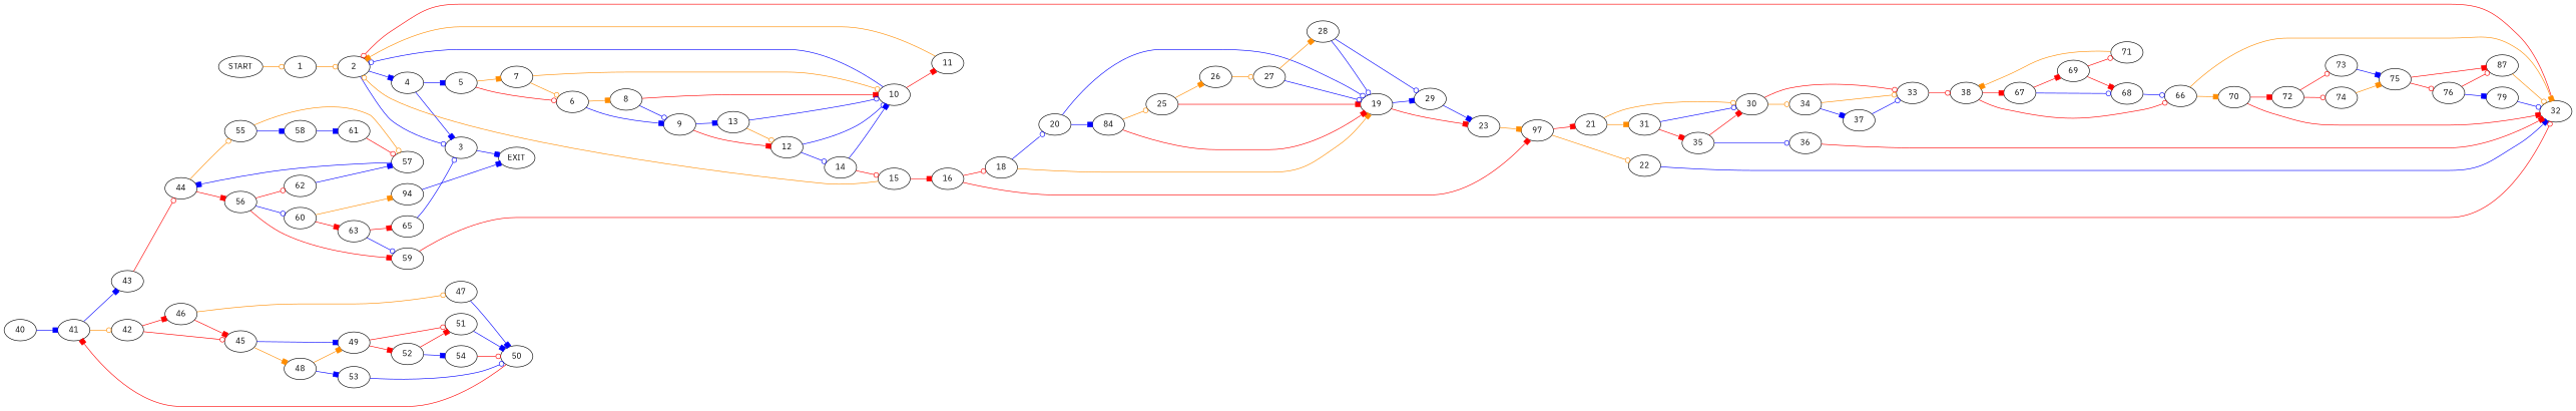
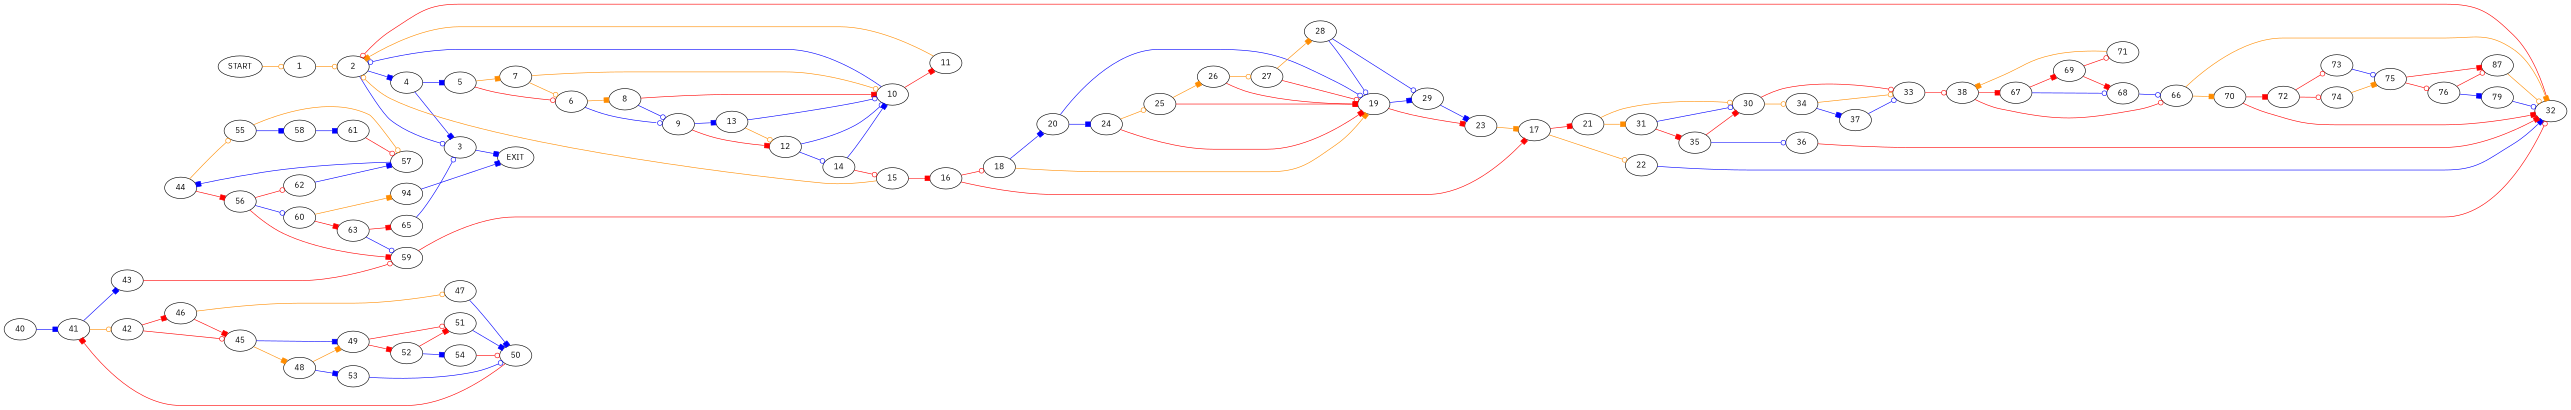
  digraph {
    fontname="IBM Plex Sans"
    rankdir=LR
    node [fontname="IBM Plex Sans"]
    edge [arrowhead=box color=blue fontname="IBM Plex Sans"]
    n1 [label=START]
    1
    2
    n4 [label=EXIT]
    3
    4
    5
    6
    7
    8
    9
    10
    12
    13
    11
    14
    15
    16
-   17 [label=97]
+   17
    18
    21
    22
    19
    20
    30
    31
    32
    23
    29
-   24 [label=84]
+   24
    25
    33
    34
    35
    26
    27
    28
    38
    37
    36
    66
    67
    70
    68
    69
    40
    41
    42
    43
    45
    46
    44
    48
    49
    47
    55
    56
    57
    58
    59
    60
    62
    53
    51
    52
    50
    54
    61
    63
    n70 [label=94]
    65
    72
    71
    73
    74
    75
    76
    n78 [label=87]
    n79 [label=79]
    n1 -> 1 [arrowhead=odot color=darkorange]
    1 -> 2 [arrowhead=odot color=darkorange]
    2 -> 3 [arrowhead=odot]
    2 -> 4
    3 -> n4
    4 -> 3
    4 -> 5
    5 -> 6 [arrowhead=odot color=red]
    5 -> 7 [color=darkorange]
    6 -> 8 [color=darkorange]
-   6 -> 9
+   6 -> 9 [arrowhead=odot]
    7 -> 6 [arrowhead=odot color=darkorange]
    7 -> 10 [arrowhead=odot color=darkorange]
    8 -> 9 [arrowhead=odot]
    8 -> 10 [color=red]
    9 -> 12 [color=red]
    9 -> 13
    10 -> 2 [arrowhead=odot]
    10 -> 11 [color=red]
    12 -> 10 [arrowhead=odot]
    12 -> 14 [arrowhead=odot]
    13 -> 10 [arrowhead=odot]
    13 -> 12 [arrowhead=odot color=darkorange]
    11 -> 2 [color=darkorange]
    14 -> 10
    14 -> 15 [arrowhead=odot color=red]
    15 -> 2 [arrowhead=odot color=darkorange]
    15 -> 16 [color=red]
    16 -> 17 [color=red]
    16 -> 18 [arrowhead=odot color=red]
    17 -> 21 [color=red]
    17 -> 22 [arrowhead=odot color=darkorange]
    18 -> 19 [color=darkorange]
-   18 -> 20 [arrowhead=odot]
+   18 -> 20
    21 -> 30 [arrowhead=odot color=darkorange]
    21 -> 31 [color=darkorange]
    22 -> 32
    19 -> 23 [color=red]
    19 -> 29
    20 -> 19 [arrowhead=odot]
    20 -> 24
    30 -> 33 [arrowhead=odot color=red]
    30 -> 34 [arrowhead=odot color=darkorange]
    31 -> 30 [arrowhead=odot]
    31 -> 35 [color=red]
    32 -> 2 [arrowhead=odot color=red]
    23 -> 17 [color=darkorange]
    29 -> 23
    24 -> 19 [color=red]
    24 -> 25 [arrowhead=odot color=darkorange]
    25 -> 19 [color=red]
    25 -> 26 [color=darkorange]
    33 -> 38 [arrowhead=odot color=red]
    34 -> 33 [arrowhead=odot color=darkorange]
    34 -> 37
    35 -> 30 [color=red]
    35 -> 36 [arrowhead=odot]
+   26 -> 19 [color=red]
    26 -> 27 [arrowhead=odot color=darkorange]
-   27 -> 19 [arrowhead=odot]
+   27 -> 19 [arrowhead=odot color=red]
    27 -> 28 [color=darkorange]
    28 -> 19 [arrowhead=odot]
    28 -> 29 [arrowhead=odot]
    38 -> 66 [arrowhead=odot color=red]
    38 -> 67 [color=red]
    37 -> 33 [arrowhead=odot]
    36 -> 32 [color=red]
    66 -> 32 [color=darkorange]
    66 -> 70 [color=darkorange]
    67 -> 68 [arrowhead=odot]
    67 -> 69 [color=red]
    70 -> 32 [color=red]
    70 -> 72 [color=red]
    68 -> 66 [arrowhead=odot]
    69 -> 68 [color=red]
    69 -> 71 [arrowhead=odot color=red]
    40 -> 41
    41 -> 42 [arrowhead=odot color=darkorange]
    41 -> 43
    42 -> 45 [arrowhead=odot color=red]
    42 -> 46 [color=red]
-   43 -> 44 [arrowhead=odot color=red]
+   43 -> 59 [arrowhead=odot color=red]
    45 -> 48 [color=darkorange]
    45 -> 49
    46 -> 45 [color=red]
    46 -> 47 [arrowhead=odot color=darkorange]
    44 -> 55 [arrowhead=odot color=darkorange]
    44 -> 56 [color=red]
    48 -> 49 [color=darkorange]
    48 -> 53
    49 -> 51 [arrowhead=odot color=red]
    49 -> 52 [color=red]
    47 -> 50
    55 -> 57 [arrowhead=odot color=darkorange]
    55 -> 58
    56 -> 59 [color=red]
    56 -> 60 [arrowhead=odot]
    56 -> 62 [arrowhead=odot color=red]
    57 -> 44
    58 -> 61
    59 -> 32 [arrowhead=odot color=red]
    60 -> 63 [color=red]
    60 -> n70 [color=darkorange]
    62 -> 57
    53 -> 50 [arrowhead=odot]
    51 -> 50
    52 -> 51 [color=red]
    52 -> 54
    50 -> 41 [color=red]
    54 -> 50 [arrowhead=odot color=red]
    61 -> 57 [arrowhead=odot color=red]
    63 -> 59 [arrowhead=odot]
    63 -> 65 [color=red]
    n70 -> n4
    65 -> 3 [arrowhead=odot]
    72 -> 73 [arrowhead=odot color=red]
    72 -> 74 [arrowhead=odot color=red]
    71 -> 38 [color=darkorange]
-   73 -> 75
+   73 -> 75 [arrowhead=odot]
    74 -> 75 [color=darkorange]
    75 -> 76 [arrowhead=odot color=red]
    75 -> n78 [color=red]
    76 -> n78 [arrowhead=odot color=red]
    76 -> n79
    n78 -> 32 [arrowhead=odot color=darkorange]
    n79 -> 32 [arrowhead=odot]
  }
